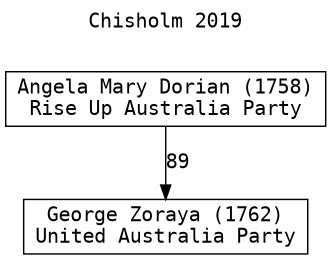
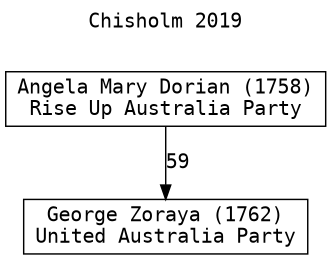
  digraph {
    label="Chisholm 2019"
    labelloc=t
    mclimit=10
    fontname="DejaVu Sans Mono"
    node [shape=box fontname="DejaVu Sans Mono"]
    n1 [label="George Zoraya (1762)\nUnited Australia Party"]
    n2 [label="Angela Mary Dorian (1758)\nRise Up Australia Party"]
-   n2 -> n1 [label=89 fontname="DejaVu Sans Mono"]
+   n2 -> n1 [label=59 fontname="DejaVu Sans Mono"]
  }
